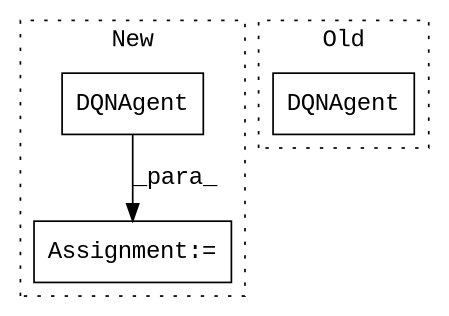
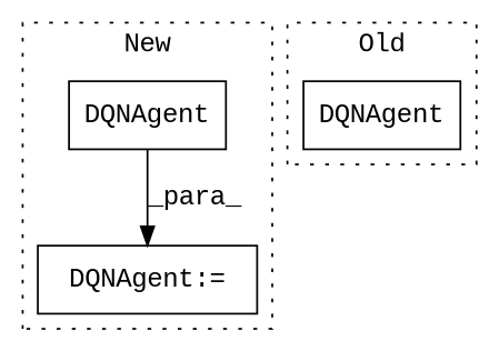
  digraph {
    fontname="Liberation Mono"
    node [a=32 l="9,1" shape=box fontname="Liberation Mono"]
    n1 [label=DQNAgent s="3894,3924"]
-   n2 [a=7 l=1 label="Assignment:=" s=3887]
+   n2 [a=7 l=1 label="DQNAgent:=" s=3887]
    n3 [label=DQNAgent s="3894,3942"]
    subgraph cluster_1 {
      label=New
      style=dotted
      n1
      n2
    }
    subgraph cluster_2 {
      label=Old
      style=dotted
      n3
    }
    n1 -> n2 [label=_para_ fontname="Liberation Mono"]
  }
